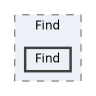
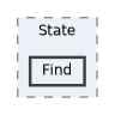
  digraph {
    compound=true
    n1 [color=grey25 fillcolor="#edf0f7" fontname=Helvetica fontsize=10 height=0.2 label=Find shape=box style="filled,bold" width=0.4]
    subgraph cluster_1 {
      bgcolor="#edf0f7"
      fontname=Helvetica
      fontsize=10
-     label=Find
+     label=State
      pencolor=grey50
      style="filled,dashed"
      n1
    }
  }
